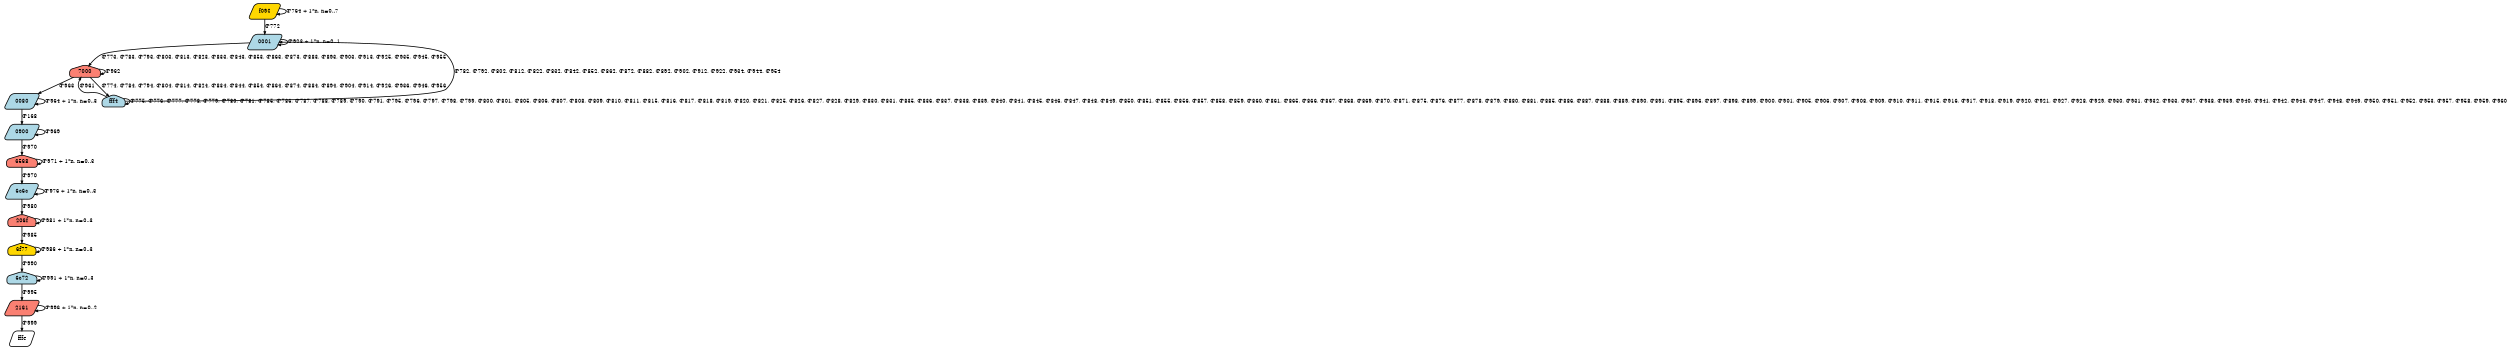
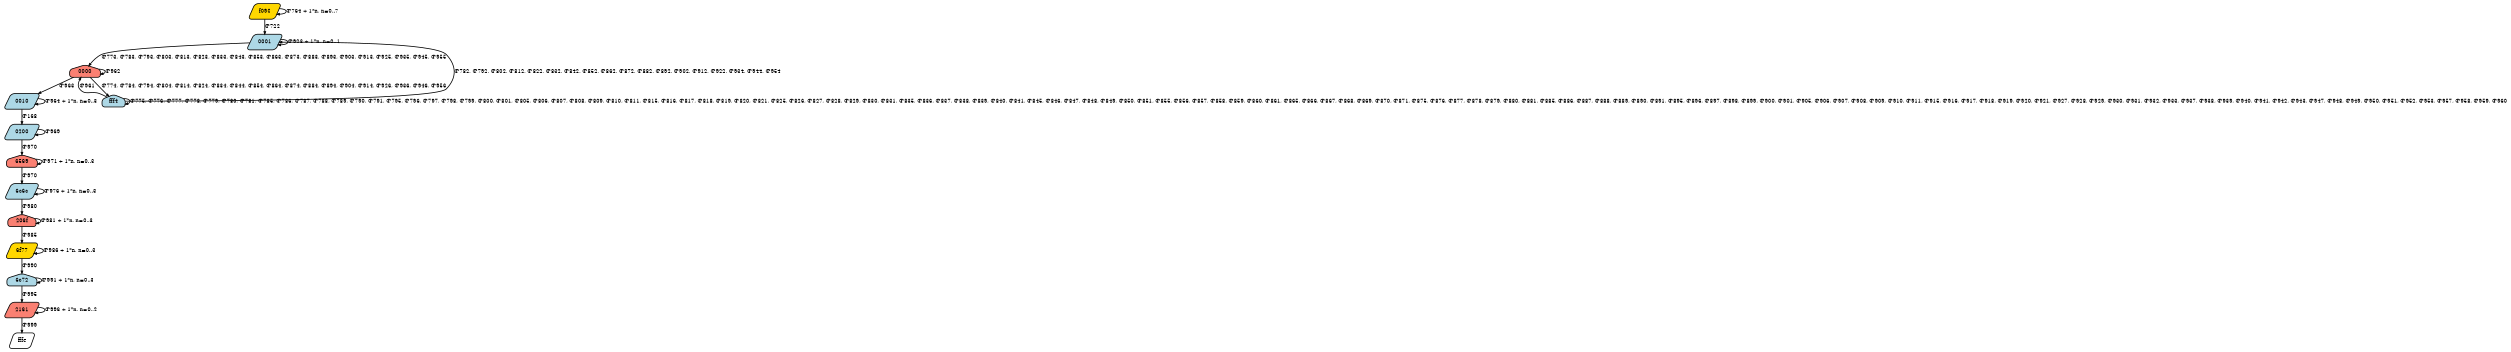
  digraph {
    node [fillcolor=lightblue fontsize=20 penwidth=3 shape=parallelogram style="rounded,filled"]
    edge [arrowsize=1 color=black fontsize=20 penwidth=3 style=bold]
    f090 [fillcolor=gold]
    0001
-   0000 [fillcolor=salmon shape=house label=7000]
+   0000 [fillcolor=salmon shape=house]
    fff4 [shape=house]
-   0010 [label=0080]
-   0200 [label=0900]
-   6568 [fillcolor=salmon shape=house]
+   0010
+   0200
+   6568 [fillcolor=salmon shape=house label=6569]
    "6c6c"
    "206f" [fillcolor=salmon shape=house]
-   "6f77" [fillcolor=gold shape=house]
+   "6f77" [fillcolor=gold]
    "6c72" [shape=house]
    n12 [fillcolor=salmon label=2161]
    fffe [fillcolor=white]
    f090 -> f090 [label="@764 + 1*n, n=0..7"]
-   f090 -> 0001 [label="@772"]
+   f090 -> 0001 [label="@722"]
    0001 -> 0001 [label="@923 + 1*n, n=0..1"]
    0001 -> 0000 [label="@773, @783, @793, @803, @813, @823, @833, @843, @853, @863, @873, @883, @893, @903, @913, @925, @935, @945, @955"]
    0000 -> 0000 [label="@962"]
    0000 -> fff4 [label="@774, @784, @794, @804, @814, @824, @834, @844, @854, @864, @874, @884, @894, @904, @914, @926, @936, @946, @956"]
    0000 -> 0010 [label="@963"]
    fff4 -> 0001 [label="@782, @792, @802, @812, @822, @832, @842, @852, @862, @872, @882, @892, @902, @912, @922, @934, @944, @954"]
    fff4 -> 0000 [label="@961"]
    fff4 -> fff4 [label="@775, @776, @777, @778, @779, @780, @781, @785, @786, @787, @788, @789, @790, @791, @795, @796, @797, @798, @799, @800, @801, @805, @806, @807, @808, @809, @810, @811, @815, @816, @817, @818, @819, @820, @821, @825, @826, @827, @828, @829, @830, @831, @835, @836, @837, @838, @839, @840, @841, @845, @846, @847, @848, @849, @850, @851, @855, @856, @857, @858, @859, @860, @861, @865, @866, @867, @868, @869, @870, @871, @875, @876, @877, @878, @879, @880, @881, @885, @886, @887, @888, @889, @890, @891, @895, @896, @897, @898, @899, @900, @901, @905, @906, @907, @908, @909, @910, @911, @915, @916, @917, @918, @919, @920, @921, @927, @928, @929, @930, @931, @932, @933, @937, @938, @939, @940, @941, @942, @943, @947, @948, @949, @950, @951, @952, @953, @957, @958, @959, @960"]
    0010 -> 0010 [label="@964 + 1*n, n=0..3"]
    0010 -> 0200 [label="@168"]
    0200 -> 0200 [label="@969"]
    0200 -> 6568 [label="@970"]
    6568 -> 6568 [label="@971 + 1*n, n=0..3"]
    6568 -> "6c6c" [label="@970"]
    "6c6c" -> "6c6c" [label="@976 + 1*n, n=0..3"]
    "6c6c" -> "206f" [label="@980"]
    "206f" -> "206f" [label="@981 + 1*n, n=0..3"]
    "206f" -> "6f77" [label="@985"]
    "6f77" -> "6f77" [label="@986 + 1*n, n=0..3"]
    "6f77" -> "6c72" [label="@990"]
    "6c72" -> "6c72" [label="@991 + 1*n, n=0..3"]
    "6c72" -> n12 [label="@995"]
    n12 -> n12 [label="@996 + 1*n, n=0..2"]
    n12 -> fffe [label="@999"]
  }
